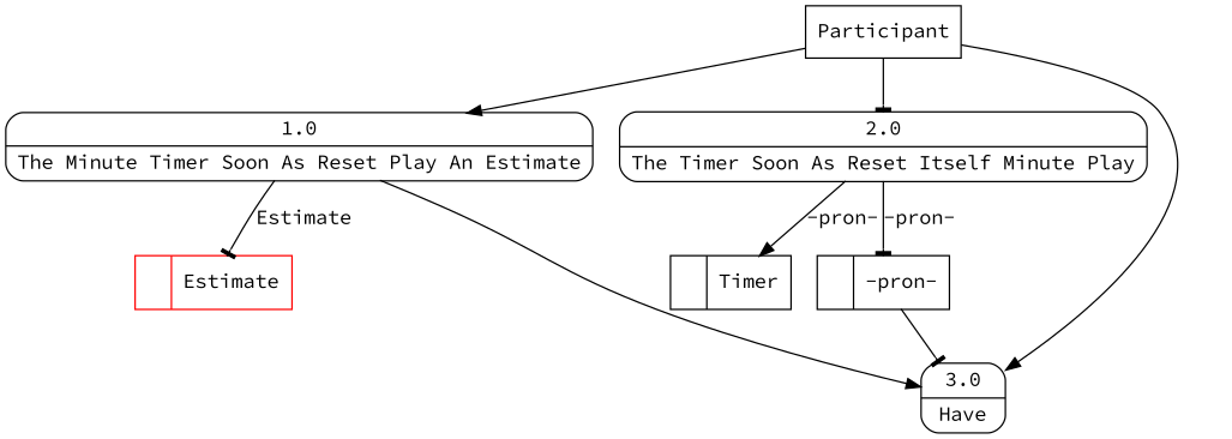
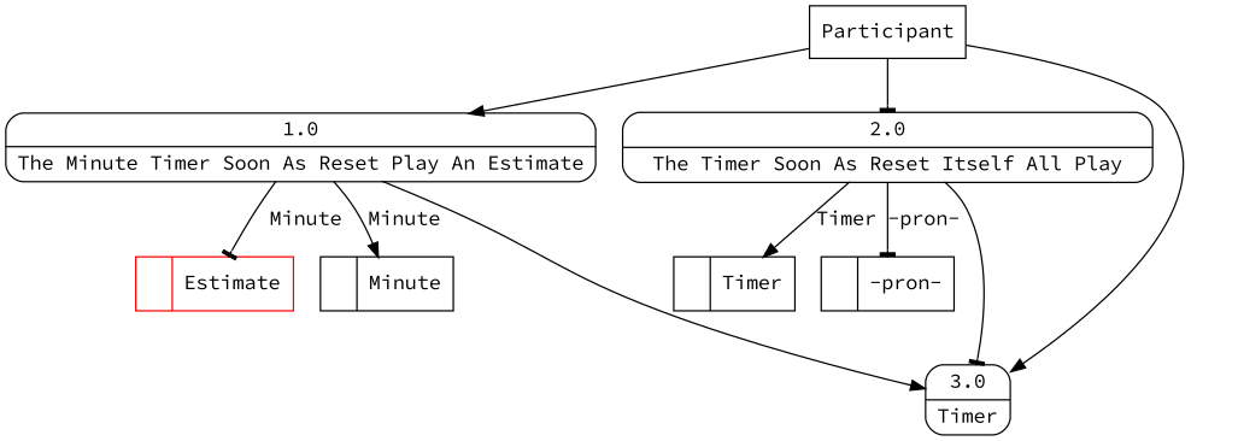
  digraph {
    fontname="Source Code Pro"
    node [fontname="Source Code Pro" shape=record]
    edge [arrowhead=normal fontname="Source Code Pro"]
    n1 [label="<f0>  |<f1> Timer "]
    n2 [label="<f0>  |<f1> -pron- "]
    n3 [color=red label="<f0>  |<f1> Estimate "]
+   n4 [label="<f0>  |<f1> Minute "]
    n5 [label=Participant shape=box]
    n6 [label="{<f0> 1.0|<f1> The Minute Timer Soon As Reset Play An Estimate }" shape=Mrecord]
-   n7 [label="{<f0> 2.0|<f1> The Timer Soon As Reset Itself Minute Play }" shape=Mrecord]
-   n8 [label="{<f0> 3.0|<f1> Have }" shape=Mrecord]
+   n7 [label="{<f0> 2.0|<f1> The Timer Soon As Reset Itself All Play }" shape=Mrecord]
+   n8 [label="{<f0> 3.0|<f1> Timer }" shape=Mrecord]
    n5 -> n6
    n5 -> n7 [arrowhead=tee]
    n5 -> n8
-   n6 -> n3 [arrowhead=tee label=Estimate]
+   n6 -> n3 [arrowhead=tee label=Minute]
+   n6 -> n4 [label=Minute]
    n6 -> n8
-   n7 -> n1 [label="-pron-"]
+   n7 -> n1 [label=Timer]
    n7 -> n2 [arrowhead=tee label="-pron-"]
-   n2 -> n8 [arrowhead=tee]
+   n7 -> n8 [arrowhead=tee]
  }
